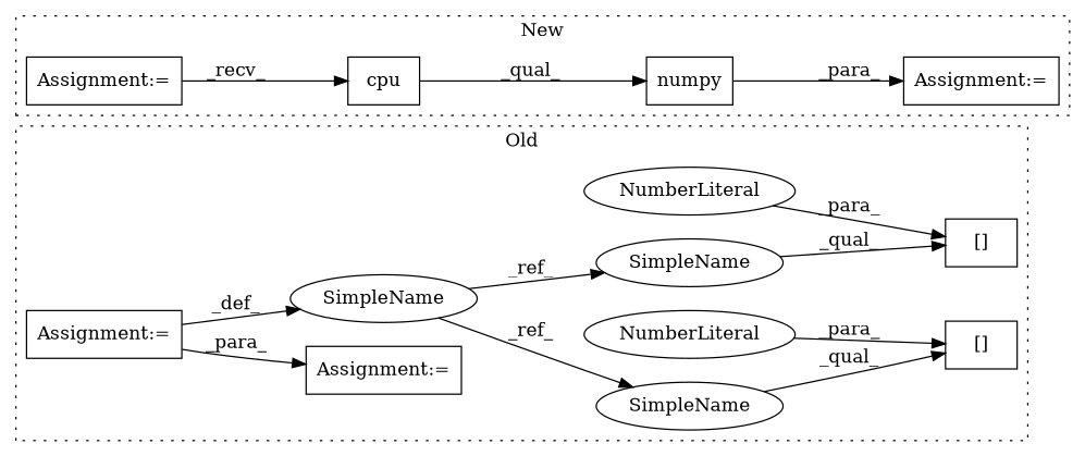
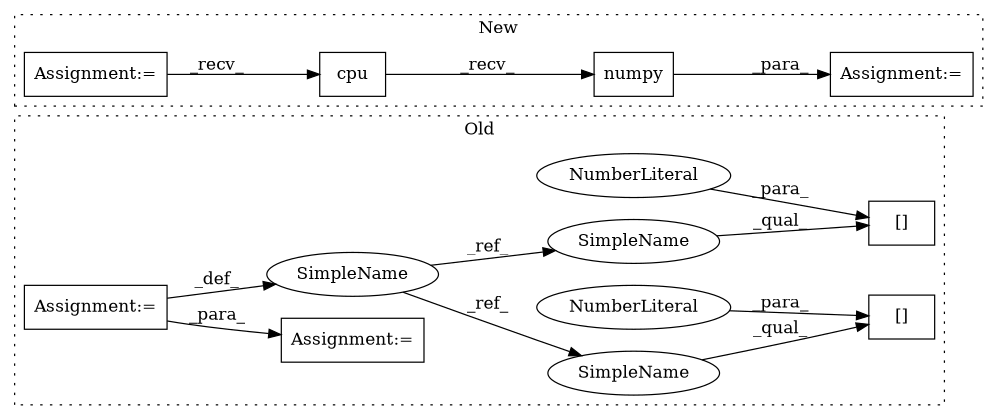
  digraph {
    rankdir=LR
    node [a=7 l=1 shape=box]
    n1 [a=2 l="7,1" label="[]" s="1382,1390"]
    n2 [a=34 label=NumberLiteral s=1389 shape=ellipse]
    n3 [label="Assignment:=" s=1305]
    n4 [label="Assignment:=" s=1470]
    n5 [a=2 l="7,1" label="[]" s="1372,1380"]
    n6 [a=34 label=NumberLiteral s=1379 shape=ellipse]
    n7 [a=42 l=6 label=SimpleName s=1299 shape=ellipse]
    n8 [a=42 l=6 label=SimpleName s=1382 shape=ellipse]
    n9 [a=42 l=6 label=SimpleName s=1372 shape=ellipse]
    n10 [a=32 l=5 label=cpu s=960]
    n11 [a=32 l=7 label=numpy s=966]
    n12 [label="Assignment:=" s=932]
    n13 [label="Assignment:=" s=871]
    subgraph cluster_1 {
      label=Old
      style=dotted
      n1
      n2
      n3
      n4
      n5
      n6
      n7
      n8
      n9
    }
    subgraph cluster_2 {
      label=New
      style=dotted
      n10
      n11
      n12
      n13
    }
    n2 -> n1 [label=_para_]
    n3 -> n4 [label=_para_]
    n3 -> n7 [label=_def_]
    n6 -> n5 [label=_para_]
    n7 -> n8 [label=_ref_]
    n7 -> n9 [label=_ref_]
    n8 -> n1 [label=_qual_]
    n9 -> n5 [label=_qual_]
-   n10 -> n11 [label=_qual_]
+   n10 -> n11 [label=_recv_]
    n11 -> n12 [label=_para_]
    n13 -> n10 [label=_recv_]
  }
